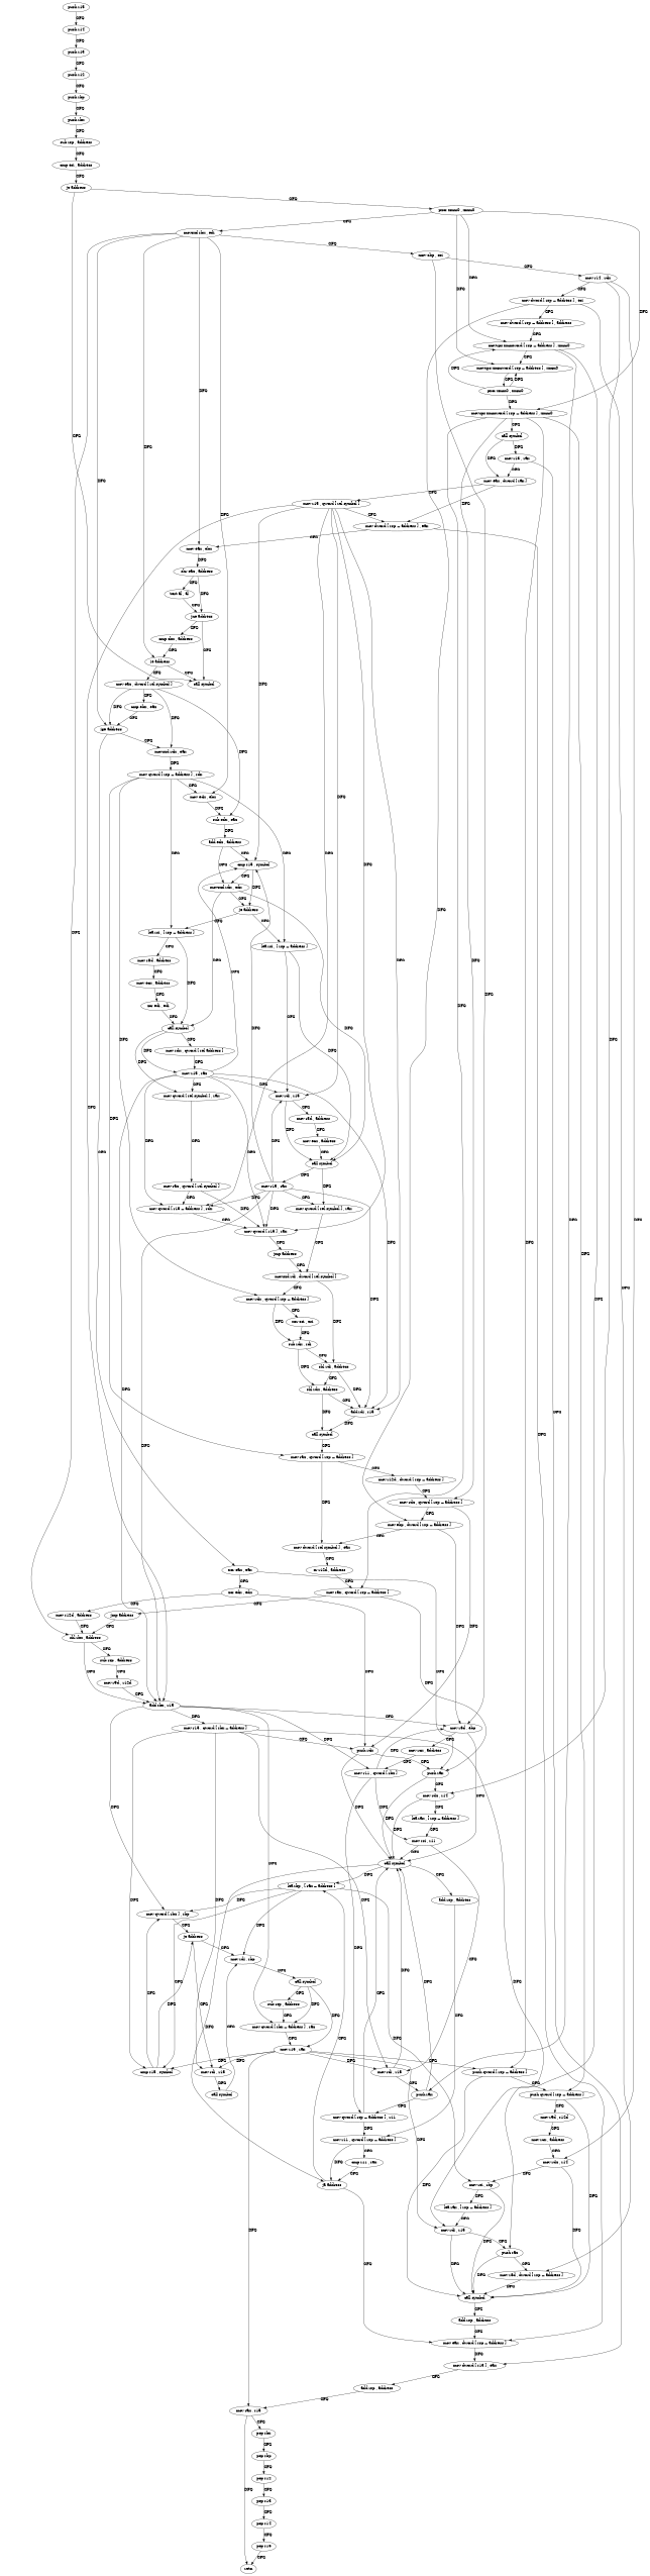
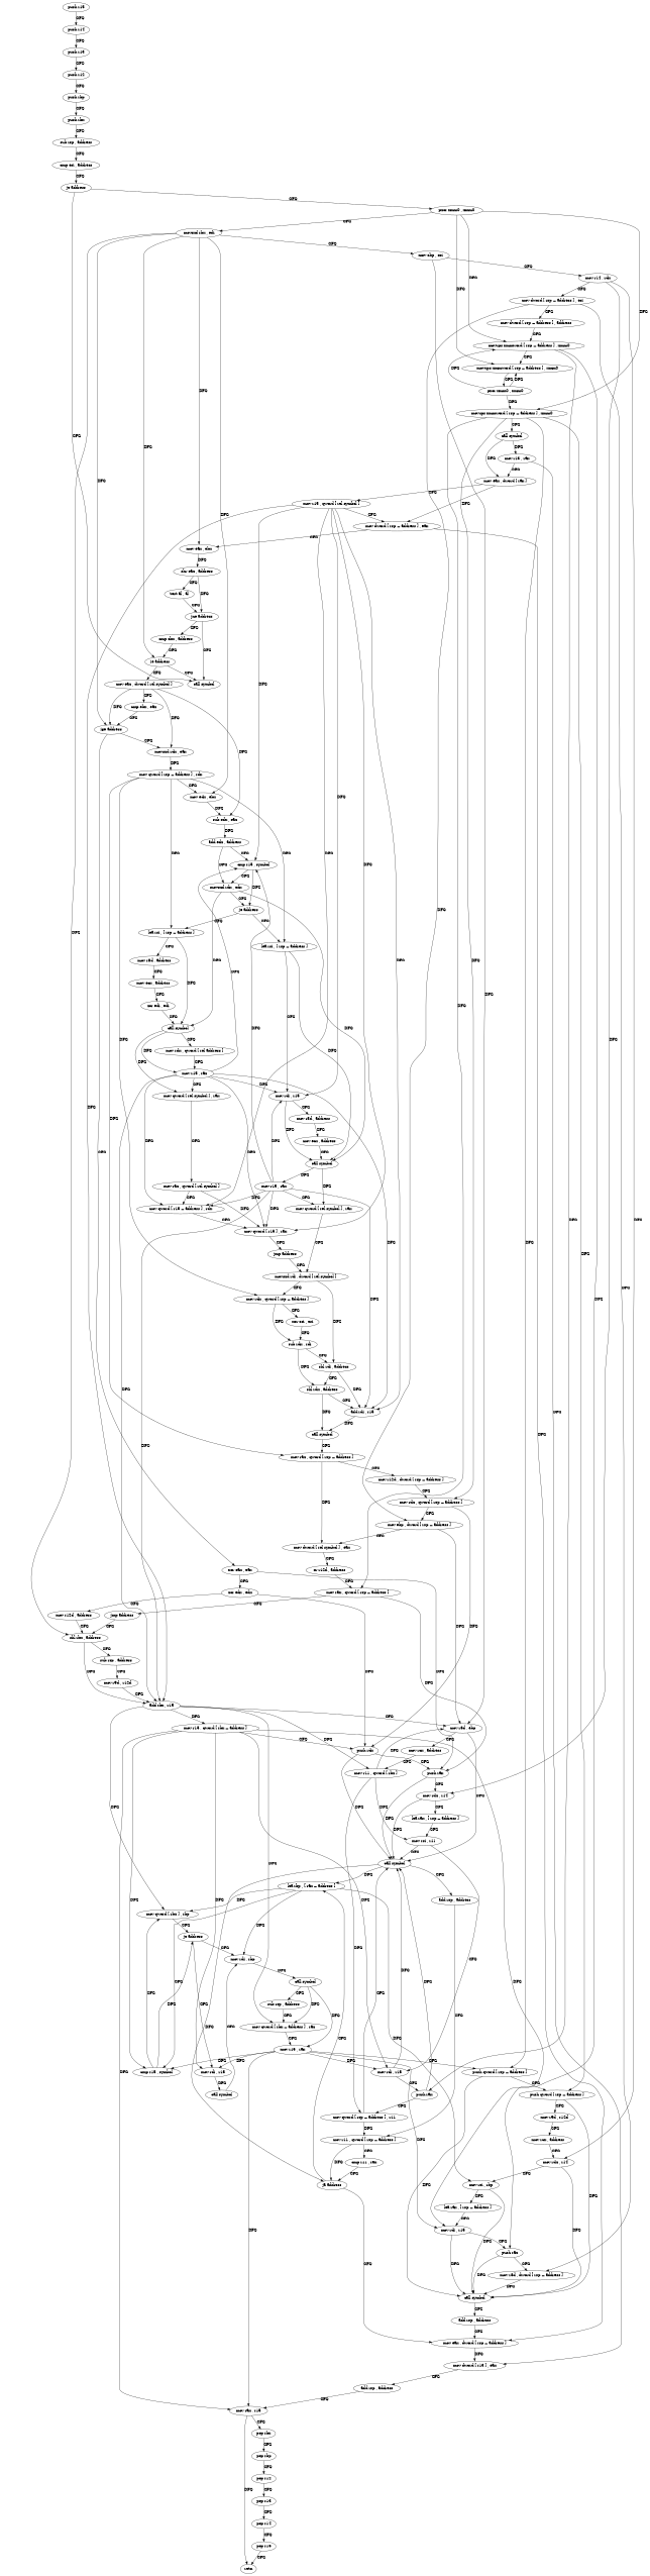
  digraph {
    n1 [label="push r15"]
    n2 [label="push r14"]
    n3 [label="push r13"]
    n4 [label="push r12"]
    n5 [label="push rbp"]
    n6 [label="push rbx"]
    n7 [label="sub rsp , address"]
    n8 [label="cmp esi , address"]
    n9 [label="je address"]
    n10 [label="call symbol"]
    n11 [label="pxor xmm0 , xmm0"]
    n12 [label="movsxd rbx , edi"]
    n13 [label="movups xmmword [ rsp + address ] , xmm0"]
    n14 [label="movups xmmword [ rsp + address ] , xmm0"]
    n15 [label="movups xmmword [ rsp + address ] , xmm0"]
    n16 [label="mov ebp , esi"]
    n17 [label="mov eax , ebx"]
    n18 [label="je address"]
    n19 [label="jge address"]
    n20 [label="mov edx , ebx"]
    n21 [label="shl rbx , address"]
    n22 [label="push rax"]
    n23 [label="push rax"]
    n24 [label="pxor xmm0 , xmm0"]
    n25 [label="call symbol"]
    n26 [label="mov rdx , qword [ rsp + address ]"]
    n27 [label="mov rax , qword [ rsp + address ]"]
    n28 [label="push qword [ rsp + address ]"]
    n29 [label="push qword [ rsp + address ]"]
    n30 [label="mov r14 , rdx"]
    n31 [label="mov r8d , ebp"]
    n32 [label="shr eax , address"]
    n33 [label="mov eax , dword [ rel symbol ]"]
    n34 [label="movsxd rdx , eax"]
    n35 [label="xor eax , eax"]
    n36 [label="sub edx , eax"]
    n37 [label="add rbx , r15"]
    n38 [label="sub rsp , address"]
    n39 [label="mov dword [ rsp + address ] , esi"]
    n40 [label="mov rdx , r14"]
    n41 [label="mov rdx , r14"]
    n42 [label="mov rcx , address"]
    n43 [label="call symbol"]
    n44 [label="mov dword [ rsp + address ] , address"]
    n45 [label="mov ebp , dword [ rsp + address ]"]
    n46 [label="mov r8d , dword [ rsp + address ]"]
    n47 [label="lea rax , [ rsp + address ]"]
    n48 [label="mov rsi , rbp"]
    n49 [label="call symbol"]
    n50 [label="mov dword [ rel symbol ] , eax"]
    n51 [label="mov qword [ rsp + address ] , r11"]
    n52 [label="mov r13 , rax"]
    n53 [label="mov eax , dword [ rax ]"]
    n54 [label="push rdx"]
    n55 [label="push rax"]
    n56 [label="jmp address"]
    n57 [label="mov r9d , r12d"]
    n58 [label="mov dword [ r13 ] , eax"]
    n59 [label="mov r15 , qword [ rel symbol ]"]
    n60 [label="mov dword [ rsp + address ] , eax"]
    n61 [label="add rsp , address"]
    n62 [label="cmp r15 , symbol"]
    n63 [label="mov qword [ r15 + address ] , rdx"]
    n64 [label="mov qword [ r15 ] , rax"]
    n65 [label="mov rdi , r15"]
    n66 [label="add rdi , r15"]
    n67 [label="mov eax , dword [ rsp + address ]"]
    n68 [label="movsxd rdx , edx"]
    n69 [label="je address"]
    n70 [label="jmp address"]
    n71 [label="call symbol"]
    n72 [label="mov r8d , address"]
    n73 [label="call symbol"]
    n74 [label="mov qword [ rbx ] , rbp"]
    n75 [label="mov r11 , qword [ rbx ]"]
    n76 [label="mov r15 , qword [ rbx + address ]"]
    n77 [label="mov qword [ rbx + address ] , rax"]
    n78 [label="test al , al"]
    n79 [label="jne address"]
    n80 [label="cmp ebx , address"]
    n81 [label="cmp ebx , eax"]
    n82 [label="mov qword [ rsp + address ] , rdx"]
    n83 [label="add edx , address"]
    n84 [label="xor edx , edx"]
    n85 [label="lea rsi , [ rsp + address ]"]
    n86 [label="lea rsi , [ rsp + address ]"]
    n87 [label="mov rdx , qword [ rsp + address ]"]
    n88 [label="mov rax , qword [ rsp + address ]"]
    n89 [label="mov r12d , address"]
    n90 [label="call symbol"]
    n91 [label="mov r8d , address"]
    n92 [label="sub rdx , rdi"]
    n93 [label="xor esi , esi"]
    n94 [label="mov r12d , dword [ rsp + address ]"]
    n95 [label="mov rdx , qword [ rel address ]"]
    n96 [label="mov r15 , rax"]
    n97 [label="mov qword [ rel symbol ] , rax"]
    n98 [label="mov r15 , rax"]
    n99 [label="mov qword [ rel symbol ] , rax"]
    n100 [label="mov ecx , address"]
    n101 [label="mov r9d , r12d"]
    n102 [label="xor edi , edi"]
    n103 [label="mov rax , qword [ rel symbol ]"]
    n104 [label="movsxd rdi , dword [ rel symbol ]"]
    n105 [label="shl rdi , address"]
    n106 [label="shl rdx , address"]
    n107 [label="mov ecx , address"]
    n108 [label="mov rax , r15"]
    n109 [label="pop rbx"]
    n110 [label=retn]
    n111 [label="pop rbp"]
    n112 [label="pop r12"]
    n113 [label="pop r13"]
    n114 [label="pop r14"]
    n115 [label="pop r15"]
    n116 [label="lea rbp , [ rax + address ]"]
    n117 [label="cmp r15 , symbol"]
    n118 [label="mov rdi , rbp"]
    n119 [label="je address"]
    n120 [label="call symbol"]
    n121 [label="lea rax , [ rsp + address ]"]
    n122 [label="mov rdi , r15"]
    n123 [label="call symbol"]
    n124 [label="sub rsp , address"]
    n125 [label="mov r15 , rax"]
    n126 [label="or r12d , address"]
    n127 [label="mov rsi , r11"]
    n128 [label="mov rdi , r15"]
    n129 [label="mov rdi , r15"]
    n130 [label="add rsp , address"]
    n131 [label="ja address"]
    n132 [label="mov r11 , qword [ rsp + address ]"]
    n133 [label="cmp r11 , rax"]
    n134 [label="add rsp , address"]
    n135 [label="mov rcx , address"]
    n1 -> n2 [label=CFG]
    n2 -> n3 [label=CFG]
    n3 -> n4 [label=CFG]
    n4 -> n5 [label=CFG]
    n5 -> n6 [label=CFG]
    n6 -> n7 [label=CFG]
    n7 -> n8 [label=CFG]
    n8 -> n9 [label=CFG]
    n9 -> n10 [label=CFG]
    n9 -> n11 [label=CFG]
    n11 -> n12 [label=CFG]
    n11 -> n13 [label=DFG]
    n11 -> n14 [label=DFG]
    n11 -> n15 [label=DFG]
    n12 -> n16 [label=CFG]
    n12 -> n17 [label=DFG]
    n12 -> n18 [label=DFG]
    n12 -> n19 [label=DFG]
    n12 -> n20 [label=DFG]
    n12 -> n21 [label=DFG]
    n13 -> n14 [label=CFG]
    n13 -> n22 [label=DFG]
    n13 -> n23 [label=DFG]
    n14 -> n24 [label=CFG]
    n15 -> n25 [label=CFG]
    n15 -> n26 [label=DFG]
    n15 -> n27 [label=DFG]
    n15 -> n28 [label=DFG]
    n15 -> n29 [label=DFG]
    n16 -> n30 [label=CFG]
    n16 -> n31 [label=DFG]
    n17 -> n32 [label=DFG]
    n18 -> n10 [label=CFG]
    n18 -> n33 [label=CFG]
    n19 -> n34 [label=CFG]
    n19 -> n35 [label=CFG]
    n20 -> n36 [label=DFG]
    n21 -> n37 [label=DFG]
    n21 -> n38 [label=CFG]
    n22 -> n43 [label=DFG]
    n22 -> n51 [label=CFG]
    n23 -> n46 [label=CFG]
    n23 -> n49 [label=DFG]
    n24 -> n13 [label=DFG]
    n24 -> n14 [label=DFG]
    n24 -> n15 [label=DFG]
    n25 -> n52 [label=DFG]
    n25 -> n53 [label=DFG]
    n26 -> n45 [label=CFG]
    n26 -> n54 [label=DFG]
    n27 -> n55 [label=DFG]
    n27 -> n56 [label=CFG]
    n28 -> n29 [label=CFG]
    n28 -> n49 [label=DFG]
    n29 -> n49 [label=DFG]
    n29 -> n57 [label=CFG]
    n30 -> n39 [label=CFG]
    n30 -> n40 [label=DFG]
    n30 -> n41 [label=DFG]
    n31 -> n42 [label=CFG]
    n31 -> n43 [label=DFG]
    n32 -> n78 [label=CFG]
    n32 -> n79 [label=DFG]
    n33 -> n19 [label=DFG]
    n33 -> n34 [label=DFG]
    n33 -> n36 [label=DFG]
    n33 -> n81 [label=CFG]
    n34 -> n82 [label=DFG]
    n35 -> n55 [label=DFG]
    n35 -> n84 [label=CFG]
    n36 -> n83 [label=DFG]
    n37 -> n31 [label=CFG]
    n37 -> n74 [label=DFG]
    n37 -> n75 [label=DFG]
    n37 -> n76 [label=DFG]
    n37 -> n77 [label=DFG]
    n38 -> n101 [label=CFG]
    n39 -> n44 [label=CFG]
    n39 -> n45 [label=DFG]
    n39 -> n46 [label=DFG]
    n40 -> n43 [label=DFG]
    n40 -> n47 [label=CFG]
    n41 -> n48 [label=CFG]
    n41 -> n49 [label=DFG]
    n42 -> n75 [label=CFG]
    n43 -> n116 [label=DFG]
    n43 -> n130 [label=CFG]
    n43 -> n131 [label=DFG]
    n44 -> n13 [label=CFG]
    n45 -> n31 [label=DFG]
    n45 -> n50 [label=CFG]
    n46 -> n49 [label=DFG]
    n47 -> n127 [label=CFG]
    n48 -> n49 [label=DFG]
    n48 -> n121 [label=CFG]
    n49 -> n134 [label=CFG]
    n50 -> n126 [label=CFG]
    n51 -> n43 [label=CFG]
    n51 -> n132 [label=DFG]
    n52 -> n53 [label=CFG]
    n52 -> n58 [label=DFG]
    n53 -> n59 [label=CFG]
    n53 -> n60 [label=DFG]
    n54 -> n43 [label=DFG]
    n54 -> n55 [label=CFG]
    n55 -> n40 [label=CFG]
    n55 -> n43 [label=DFG]
    n56 -> n21 [label=CFG]
    n57 -> n135 [label=CFG]
    n58 -> n61 [label=CFG]
-   n59 -> n37 [label=CFG]
+   n59 -> n37 [label=DFG]
    n59 -> n60 [label=CFG]
    n59 -> n62 [label=DFG]
    n59 -> n63 [label=DFG]
    n59 -> n64 [label=DFG]
    n59 -> n65 [label=DFG]
    n59 -> n66 [label=DFG]
    n60 -> n17 [label=CFG]
    n60 -> n67 [label=DFG]
    n61 -> n108 [label=CFG]
    n62 -> n68 [label=CFG]
    n62 -> n69 [label=DFG]
    n63 -> n64 [label=CFG]
    n64 -> n70 [label=CFG]
    n65 -> n71 [label=DFG]
    n65 -> n72 [label=CFG]
    n66 -> n73 [label=DFG]
    n67 -> n58 [label=DFG]
    n68 -> n69 [label=CFG]
    n68 -> n71 [label=DFG]
    n68 -> n90 [label=DFG]
    n69 -> n85 [label=CFG]
    n69 -> n86 [label=CFG]
    n70 -> n104 [label=CFG]
    n71 -> n98 [label=DFG]
    n71 -> n99 [label=DFG]
    n72 -> n107 [label=CFG]
    n73 -> n88 [label=CFG]
    n74 -> n119 [label=CFG]
    n75 -> n31 [label=CFG]
    n75 -> n51 [label=DFG]
    n75 -> n127 [label=DFG]
    n76 -> n54 [label=CFG]
+   n76 -> n108 [label=DFG]
    n76 -> n117 [label=DFG]
    n76 -> n122 [label=DFG]
    n76 -> n128 [label=DFG]
    n76 -> n129 [label=DFG]
    n77 -> n125 [label=CFG]
    n78 -> n79 [label=CFG]
    n79 -> n10 [label=CFG]
    n79 -> n80 [label=CFG]
    n80 -> n18 [label=CFG]
    n81 -> n19 [label=CFG]
    n82 -> n20 [label=CFG]
    n82 -> n85 [label=DFG]
    n82 -> n86 [label=DFG]
    n82 -> n87 [label=DFG]
    n82 -> n88 [label=DFG]
    n83 -> n62 [label=CFG]
    n83 -> n68 [label=DFG]
    n84 -> n54 [label=DFG]
    n84 -> n89 [label=CFG]
    n85 -> n90 [label=DFG]
    n85 -> n91 [label=CFG]
    n86 -> n65 [label=CFG]
    n86 -> n71 [label=DFG]
    n87 -> n92 [label=DFG]
    n87 -> n93 [label=CFG]
    n88 -> n50 [label=DFG]
    n88 -> n94 [label=CFG]
    n89 -> n21 [label=CFG]
    n90 -> n95 [label=CFG]
    n90 -> n96 [label=DFG]
    n90 -> n97 [label=DFG]
    n91 -> n100 [label=CFG]
    n92 -> n105 [label=CFG]
    n92 -> n106 [label=DFG]
    n93 -> n92 [label=CFG]
    n94 -> n26 [label=CFG]
    n95 -> n96 [label=CFG]
    n96 -> n37 [label=DFG]
    n96 -> n62 [label=DFG]
    n96 -> n63 [label=DFG]
    n96 -> n64 [label=DFG]
    n96 -> n65 [label=DFG]
    n96 -> n66 [label=DFG]
    n96 -> n97 [label=CFG]
    n97 -> n103 [label=CFG]
    n98 -> n37 [label=DFG]
    n98 -> n62 [label=DFG]
    n98 -> n63 [label=DFG]
    n98 -> n64 [label=DFG]
    n98 -> n65 [label=DFG]
    n98 -> n66 [label=DFG]
    n98 -> n99 [label=CFG]
    n99 -> n104 [label=CFG]
    n100 -> n102 [label=CFG]
    n101 -> n37 [label=CFG]
    n102 -> n90 [label=CFG]
    n103 -> n63 [label=CFG]
    n103 -> n64 [label=DFG]
    n104 -> n87 [label=CFG]
    n104 -> n105 [label=DFG]
    n105 -> n66 [label=DFG]
    n105 -> n106 [label=CFG]
    n106 -> n66 [label=CFG]
    n106 -> n73 [label=DFG]
    n107 -> n71 [label=CFG]
    n108 -> n109 [label=CFG]
    n108 -> n110 [label=DFG]
    n109 -> n111 [label=CFG]
    n111 -> n112 [label=CFG]
    n112 -> n113 [label=CFG]
    n113 -> n114 [label=CFG]
    n114 -> n115 [label=CFG]
    n115 -> n110 [label=CFG]
    n116 -> n48 [label=DFG]
    n116 -> n74 [label=DFG]
    n116 -> n117 [label=CFG]
    n116 -> n118 [label=DFG]
    n117 -> n74 [label=CFG]
    n117 -> n119 [label=DFG]
    n118 -> n120 [label=DFG]
    n119 -> n118 [label=CFG]
    n119 -> n122 [label=CFG]
    n120 -> n77 [label=DFG]
    n120 -> n124 [label=CFG]
    n120 -> n125 [label=DFG]
    n121 -> n129 [label=CFG]
    n122 -> n123 [label=DFG]
    n123 -> n118 [label=CFG]
    n124 -> n77 [label=CFG]
    n125 -> n28 [label=CFG]
    n125 -> n108 [label=DFG]
    n125 -> n117 [label=DFG]
    n125 -> n122 [label=DFG]
    n125 -> n128 [label=DFG]
    n125 -> n129 [label=DFG]
    n126 -> n27 [label=CFG]
    n127 -> n43 [label=DFG]
    n127 -> n128 [label=CFG]
    n128 -> n22 [label=CFG]
    n128 -> n43 [label=DFG]
    n129 -> n23 [label=CFG]
    n129 -> n49 [label=DFG]
    n130 -> n132 [label=CFG]
    n131 -> n67 [label=CFG]
    n131 -> n116 [label=CFG]
    n132 -> n131 [label=DFG]
    n132 -> n133 [label=CFG]
    n133 -> n131 [label=CFG]
    n134 -> n67 [label=CFG]
    n135 -> n41 [label=CFG]
  }
